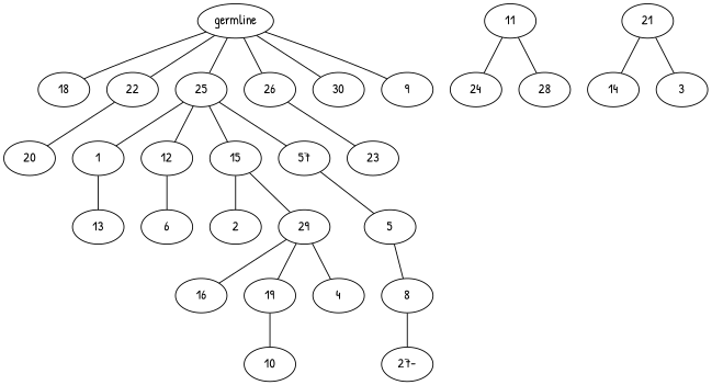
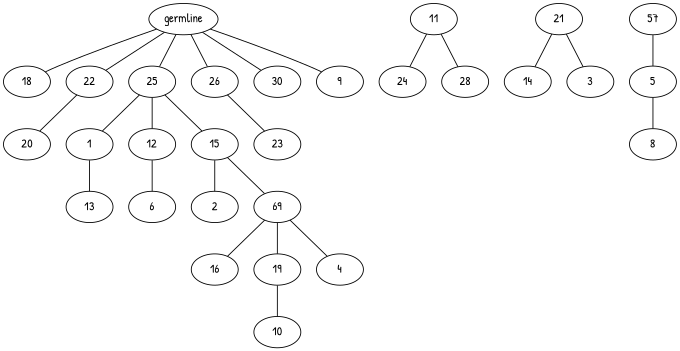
  graph {
    fontname="Patrick Hand"
    node [fontname="Patrick Hand"]
    edge [fontname="Patrick Hand"]
    n1 [label=germline]
    n2 [label=18]
    n3 [label=22]
    n4 [label=25]
    n5 [label=26]
    n6 [label=30]
    n7 [label=9]
    n8 [label=11]
    n9 [label=24]
    n10 [label=28]
    n11 [label=21]
    n12 [label=14]
    n13 [label=3]
    n14 [label=20]
    n15 [label=1]
    n16 [label=12]
    n17 [label=15]
    n18 [label=57]
    n19 [label=23]
    n20 [label=13]
    n21 [label=6]
    n22 [label=2]
-   n23 [label=29]
+   n23 [label=69]
    n24 [label=5]
    n25 [label=16]
    n26 [label=19]
    n27 [label=4]
    n28 [label=10]
    n29 [label=8]
-   n30 [label="27-"]
    n1 -- n2
    n1 -- n3
    n1 -- n4
    n1 -- n5
    n1 -- n6
    n1 -- n7
    n3 -- n14
    n4 -- n15
    n4 -- n16
    n4 -- n17
-   n4 -- n18
    n5 -- n19
    n8 -- n9
    n8 -- n10
    n11 -- n12
    n11 -- n13
    n15 -- n20
    n16 -- n21
    n17 -- n22
    n17 -- n23
    n18 -- n24
    n23 -- n25
    n23 -- n26
    n23 -- n27
    n24 -- n29
    n26 -- n28
-   n29 -- n30
  }
